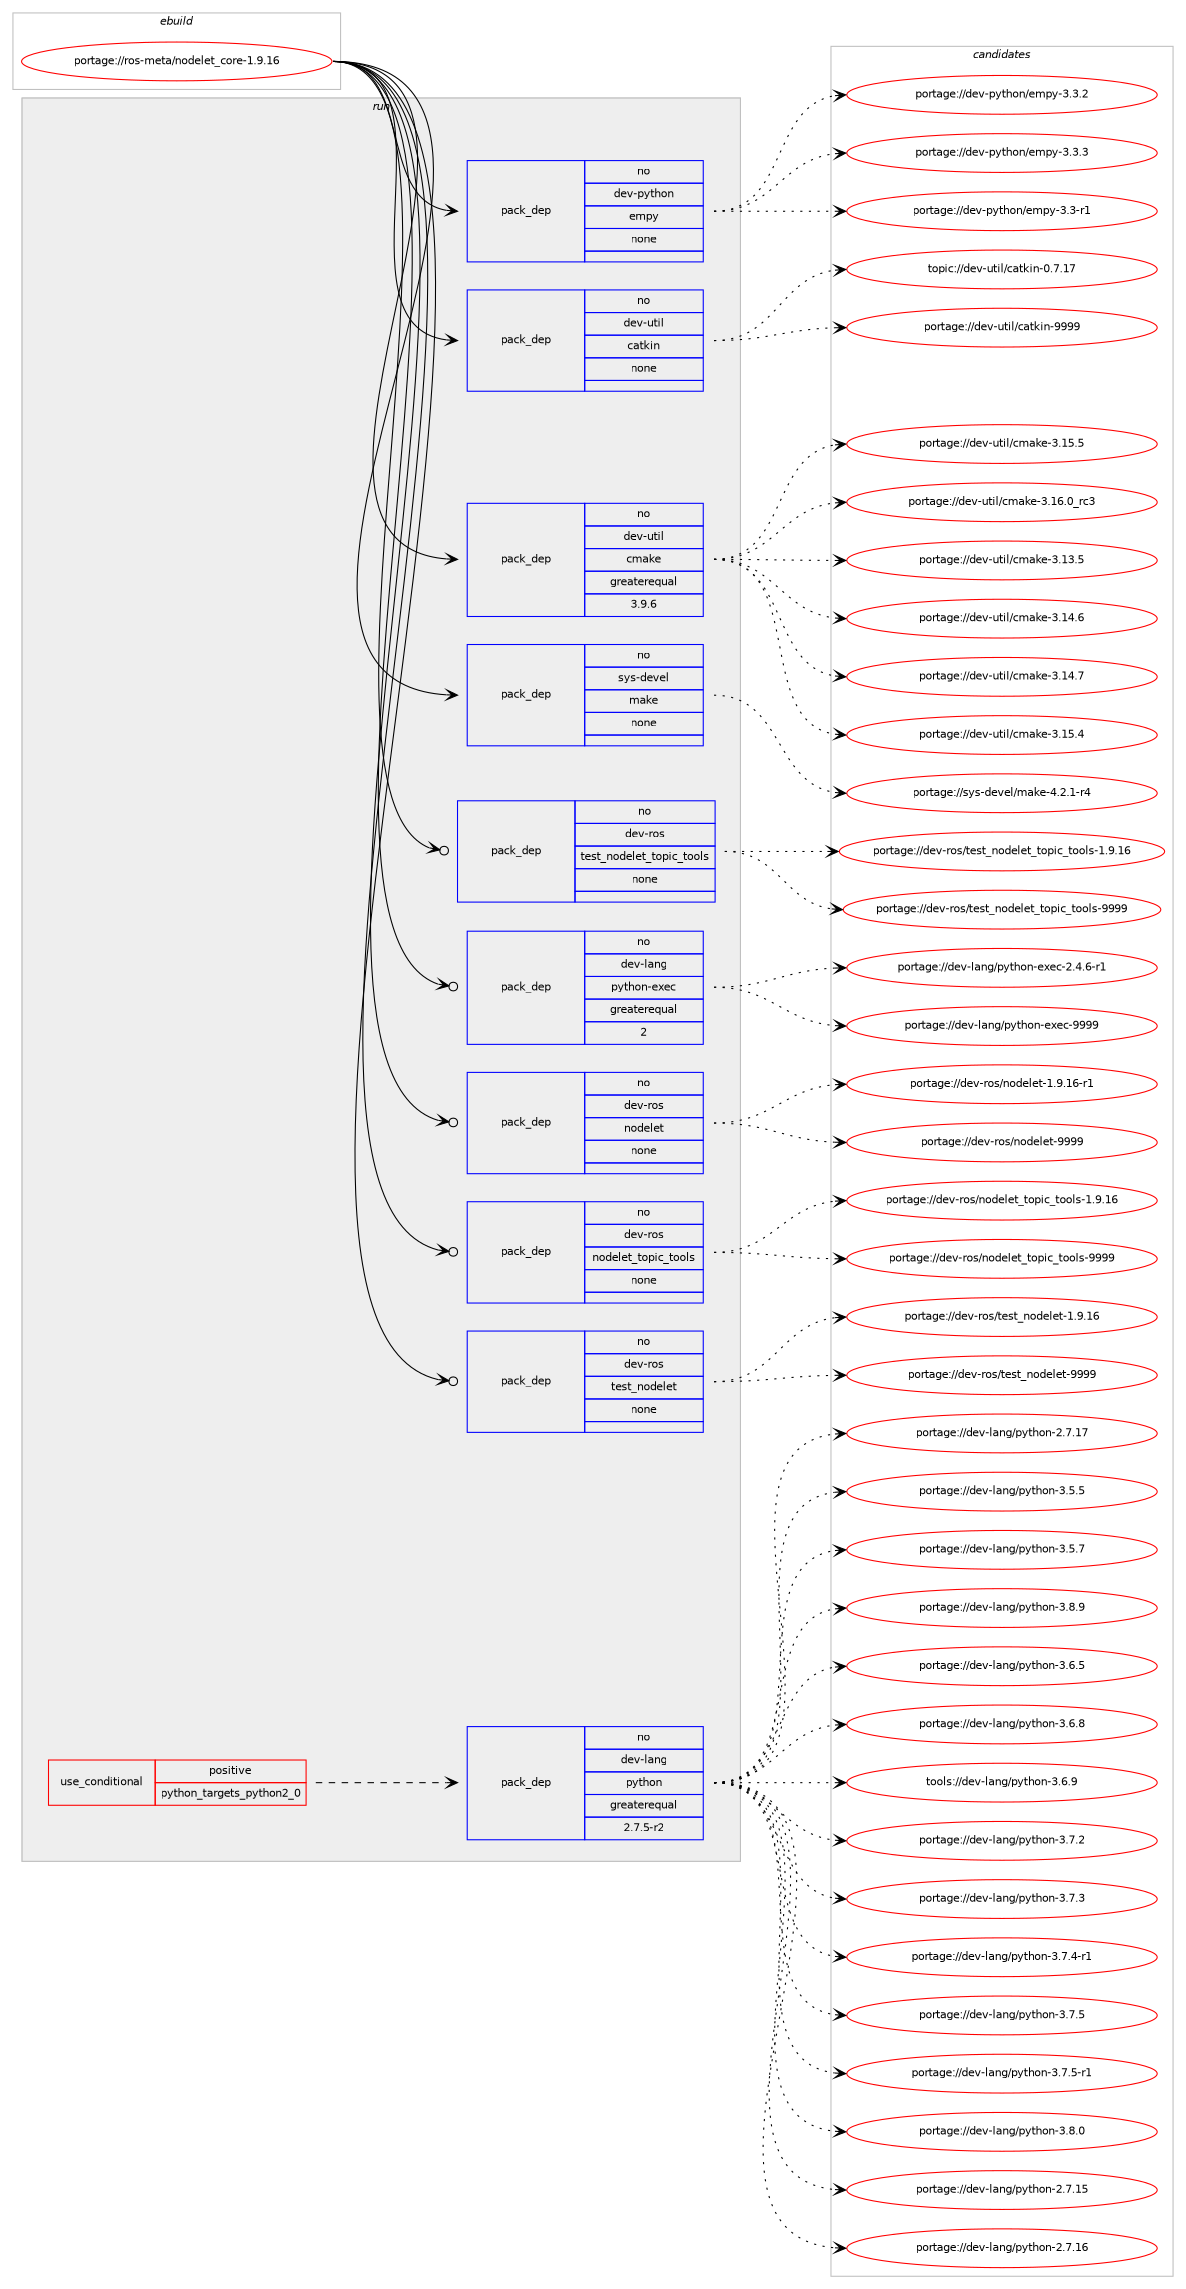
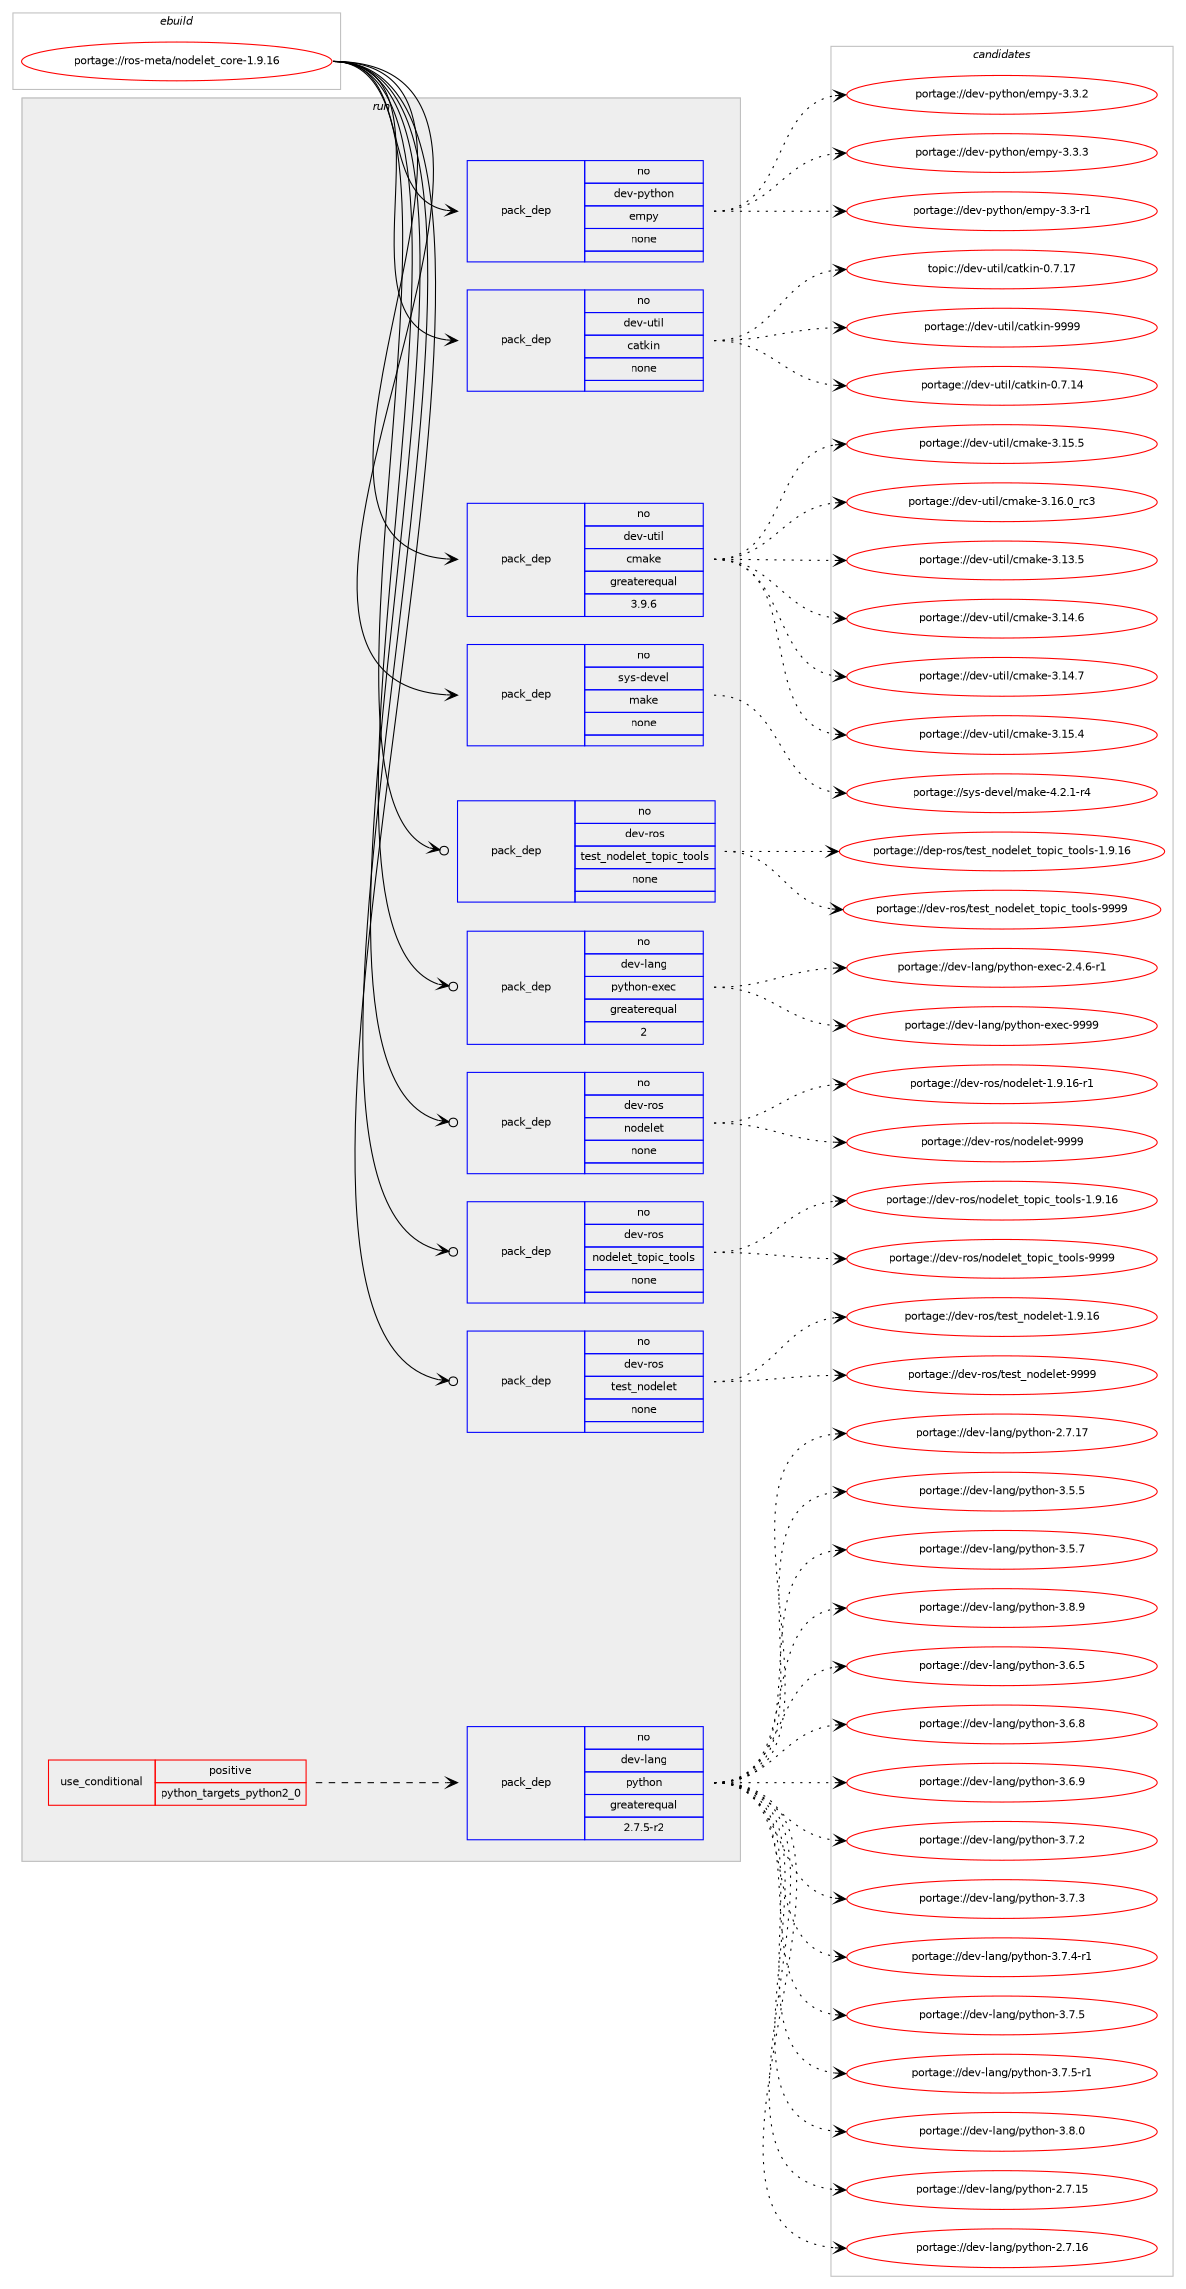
  digraph {
    compound=true
    concentrate=true
    fontname=Helvetica
    fontsize=10
    newrank=true
    rankdir=LR
    ranksep=1.5
    node [color=red fontname=Helvetica fontsize=10]
    edge [arrowhead=vee headport=w style=dotted tailport=e weight=100]
    n1 [label="portage://ros-meta/nodelet_core-1.9.16" width=4]
    n2 [color=blue label=<<TABLE BORDER="0" CELLBORDER="1" CELLSPACING="0" CELLPADDING="4" WIDTH="220"><TR><TD ROWSPAN="6" CELLPADDING="30">pack_dep</TD></TR><TR><TD WIDTH="110">no</TD></TR><TR><TD>dev-python</TD></TR><TR><TD>empy</TD></TR><TR><TD>none</TD></TR><TR><TD></TD></TR></TABLE>> shape=none]
    n3 [color=blue label=<<TABLE BORDER="0" CELLBORDER="1" CELLSPACING="0" CELLPADDING="4" WIDTH="220"><TR><TD ROWSPAN="6" CELLPADDING="30">pack_dep</TD></TR><TR><TD WIDTH="110">no</TD></TR><TR><TD>dev-util</TD></TR><TR><TD>catkin</TD></TR><TR><TD>none</TD></TR><TR><TD></TD></TR></TABLE>> shape=none]
    n4 [color=blue label=<<TABLE BORDER="0" CELLBORDER="1" CELLSPACING="0" CELLPADDING="4" WIDTH="220"><TR><TD ROWSPAN="6" CELLPADDING="30">pack_dep</TD></TR><TR><TD WIDTH="110">no</TD></TR><TR><TD>dev-util</TD></TR><TR><TD>cmake</TD></TR><TR><TD>greaterequal</TD></TR><TR><TD>3.9.6</TD></TR></TABLE>> shape=none]
    n5 [color=blue label=<<TABLE BORDER="0" CELLBORDER="1" CELLSPACING="0" CELLPADDING="4" WIDTH="220"><TR><TD ROWSPAN="6" CELLPADDING="30">pack_dep</TD></TR><TR><TD WIDTH="110">no</TD></TR><TR><TD>sys-devel</TD></TR><TR><TD>make</TD></TR><TR><TD>none</TD></TR><TR><TD></TD></TR></TABLE>> shape=none]
    n6 [color=blue label=<<TABLE BORDER="0" CELLBORDER="1" CELLSPACING="0" CELLPADDING="4" WIDTH="220"><TR><TD ROWSPAN="6" CELLPADDING="30">pack_dep</TD></TR><TR><TD WIDTH="110">no</TD></TR><TR><TD>dev-lang</TD></TR><TR><TD>python</TD></TR><TR><TD>greaterequal</TD></TR><TR><TD>2.7.5-r2</TD></TR></TABLE>> shape=none]
    n7 [label=<<TABLE BORDER="0" CELLBORDER="1" CELLSPACING="0" CELLPADDING="4"><TR><TD ROWSPAN="3" CELLPADDING="10">use_conditional</TD></TR><TR><TD>positive</TD></TR><TR><TD>python_targets_python2_0</TD></TR></TABLE>> shape=none]
    n8 [color=blue label=<<TABLE BORDER="0" CELLBORDER="1" CELLSPACING="0" CELLPADDING="4" WIDTH="220"><TR><TD ROWSPAN="6" CELLPADDING="30">pack_dep</TD></TR><TR><TD WIDTH="110">no</TD></TR><TR><TD>dev-lang</TD></TR><TR><TD>python-exec</TD></TR><TR><TD>greaterequal</TD></TR><TR><TD>2</TD></TR></TABLE>> shape=none]
    n9 [color=blue label=<<TABLE BORDER="0" CELLBORDER="1" CELLSPACING="0" CELLPADDING="4" WIDTH="220"><TR><TD ROWSPAN="6" CELLPADDING="30">pack_dep</TD></TR><TR><TD WIDTH="110">no</TD></TR><TR><TD>dev-ros</TD></TR><TR><TD>nodelet</TD></TR><TR><TD>none</TD></TR><TR><TD></TD></TR></TABLE>> shape=none]
    n10 [color=blue label=<<TABLE BORDER="0" CELLBORDER="1" CELLSPACING="0" CELLPADDING="4" WIDTH="220"><TR><TD ROWSPAN="6" CELLPADDING="30">pack_dep</TD></TR><TR><TD WIDTH="110">no</TD></TR><TR><TD>dev-ros</TD></TR><TR><TD>nodelet_topic_tools</TD></TR><TR><TD>none</TD></TR><TR><TD></TD></TR></TABLE>> shape=none]
    n11 [color=blue label=<<TABLE BORDER="0" CELLBORDER="1" CELLSPACING="0" CELLPADDING="4" WIDTH="220"><TR><TD ROWSPAN="6" CELLPADDING="30">pack_dep</TD></TR><TR><TD WIDTH="110">no</TD></TR><TR><TD>dev-ros</TD></TR><TR><TD>test_nodelet</TD></TR><TR><TD>none</TD></TR><TR><TD></TD></TR></TABLE>> shape=none]
    n12 [color=blue label=<<TABLE BORDER="0" CELLBORDER="1" CELLSPACING="0" CELLPADDING="4" WIDTH="220"><TR><TD ROWSPAN="6" CELLPADDING="30">pack_dep</TD></TR><TR><TD WIDTH="110">no</TD></TR><TR><TD>dev-ros</TD></TR><TR><TD>test_nodelet_topic_tools</TD></TR><TR><TD>none</TD></TR><TR><TD></TD></TR></TABLE>> shape=none]
    n13 [label="portage://dev-python/empy-3.3-r1" width=4]
    n14 [label="portage://dev-python/empy-3.3.2" width=4]
    n15 [label="portage://dev-python/empy-3.3.3" width=4]
+   n16 [label="portage://dev-util/catkin-0.7.14" width=4]
    n17 [label="topic://dev-util/catkin-0.7.17" width=4]
    n18 [label="portage://dev-util/catkin-9999" width=4]
    n19 [label="portage://dev-util/cmake-3.13.5" width=4]
    n20 [label="portage://dev-util/cmake-3.14.6" width=4]
    n21 [label="portage://dev-util/cmake-3.14.7" width=4]
    n22 [label="portage://dev-util/cmake-3.15.4" width=4]
    n23 [label="portage://dev-util/cmake-3.15.5" width=4]
    n24 [label="portage://dev-util/cmake-3.16.0_rc3" width=4]
    n25 [label="portage://sys-devel/make-4.2.1-r4" width=4]
    n26 [label="portage://dev-lang/python-2.7.15" width=4]
    n27 [label="portage://dev-lang/python-2.7.16" width=4]
    n28 [label="portage://dev-lang/python-2.7.17" width=4]
    n29 [label="portage://dev-lang/python-3.5.5" width=4]
    n30 [label="portage://dev-lang/python-3.5.7" width=4]
    n31 [label="portage://dev-lang/python-3.8.9" width=4]
    n32 [label="portage://dev-lang/python-3.6.5" width=4]
    n33 [label="portage://dev-lang/python-3.6.8" width=4]
-   n34 [label="tools://dev-lang/python-3.6.9" width=4]
+   n34 [label="portage://dev-lang/python-3.6.9" width=4]
    n35 [label="portage://dev-lang/python-3.7.2" width=4]
    n36 [label="portage://dev-lang/python-3.7.3" width=4]
    n37 [label="portage://dev-lang/python-3.7.4-r1" width=4]
    n38 [label="portage://dev-lang/python-3.7.5" width=4]
    n39 [label="portage://dev-lang/python-3.7.5-r1" width=4]
    n40 [label="portage://dev-lang/python-3.8.0" width=4]
    n41 [label="portage://dev-lang/python-exec-2.4.6-r1" width=4]
    n42 [label="portage://dev-lang/python-exec-9999" width=4]
    n43 [label="portage://dev-ros/nodelet-1.9.16-r1" width=4]
    n44 [label="portage://dev-ros/nodelet-9999" width=4]
    n45 [label="portage://dev-ros/nodelet_topic_tools-1.9.16" width=4]
    n46 [label="portage://dev-ros/nodelet_topic_tools-9999" width=4]
    n47 [label="portage://dev-ros/test_nodelet-1.9.16" width=4]
    n48 [label="portage://dev-ros/test_nodelet-9999" width=4]
-   n49 [label="portage://dev-ros/test_nodelet_topic_tools-1.9.16" width=4]
+   n49 [label="portage://dep-ros/test_nodelet_topic_tools-1.9.16" width=4]
    n50 [label="portage://dev-ros/test_nodelet_topic_tools-9999" width=4]
    subgraph cluster_1 {
      color=gray
      label=<<i>ebuild</i>>
      rank=same
      n1
    }
    subgraph cluster_2 {
      color=gray
      label=<<i>dependencies</i>>
      subgraph cluster_3 {
        color=gray
        fillcolor="#eeeeee"
        label=<<i>compile</i>>
        style=filled
        subgraph sub_4 {
          color=gray
          fillcolor="#eeeeee"
          label=<<i>compile</i>>
          style=filled
          n2
        }
        subgraph sub_5 {
          color=gray
          fillcolor="#eeeeee"
          label=<<i>compile</i>>
          style=filled
          n3
        }
        subgraph sub_6 {
          color=gray
          fillcolor="#eeeeee"
          label=<<i>compile</i>>
          style=filled
          n4
        }
        subgraph sub_7 {
          color=gray
          fillcolor="#eeeeee"
          label=<<i>compile</i>>
          style=filled
          n5
        }
      }
      subgraph cluster_8 {
        color=gray
        fillcolor="#eeeeee"
        label=<<i>compile and run</i>>
        style=filled
        subgraph sub_9 {
          color=gray
          fillcolor="#eeeeee"
          label=<<i>compile and run</i>>
          style=filled
          n7
          subgraph sub_10 {
            color=gray
            fillcolor="#eeeeee"
            label=<<i>compile and run</i>>
            style=filled
            n6
          }
        }
        subgraph sub_11 {
          color=gray
          fillcolor="#eeeeee"
          label=<<i>compile and run</i>>
          style=filled
          n8
        }
        subgraph sub_12 {
          color=gray
          fillcolor="#eeeeee"
          label=<<i>compile and run</i>>
          style=filled
          n9
        }
        subgraph sub_13 {
          color=gray
          fillcolor="#eeeeee"
          label=<<i>compile and run</i>>
          style=filled
          n10
        }
        subgraph sub_14 {
          color=gray
          fillcolor="#eeeeee"
          label=<<i>compile and run</i>>
          style=filled
          n11
        }
        subgraph sub_15 {
          color=gray
          fillcolor="#eeeeee"
          label=<<i>compile and run</i>>
          style=filled
          n12
        }
      }
      subgraph cluster_16 {
        color=gray
        fillcolor="#eeeeee"
        label=<<i>run</i>>
        style=filled
      }
    }
    subgraph cluster_17 {
      color=gray
      label=<<i>candidates</i>>
      rank=same
      subgraph sub_18 {
        color=black
        label=<<i>candidates</i>>
        nodesep=1
        rank=same
        n13
        n14
        n15
      }
      subgraph sub_19 {
        color=black
        label=<<i>candidates</i>>
        nodesep=1
        rank=same
+       n16
        n17
        n18
      }
      subgraph sub_20 {
        color=black
        label=<<i>candidates</i>>
        nodesep=1
        rank=same
        n19
        n20
        n21
        n22
        n23
        n24
      }
      subgraph sub_21 {
        color=black
        label=<<i>candidates</i>>
        nodesep=1
        rank=same
        n25
      }
      subgraph sub_22 {
        color=black
        label=<<i>candidates</i>>
        nodesep=1
        rank=same
        n26
        n27
        n28
        n29
        n30
        n31
        n32
        n33
        n34
        n35
        n36
        n37
        n38
        n39
        n40
      }
      subgraph sub_23 {
        color=black
        label=<<i>candidates</i>>
        nodesep=1
        rank=same
        n41
        n42
      }
      subgraph sub_24 {
        color=black
        label=<<i>candidates</i>>
        nodesep=1
        rank=same
        n43
        n44
      }
      subgraph sub_25 {
        color=black
        label=<<i>candidates</i>>
        nodesep=1
        rank=same
        n45
        n46
      }
      subgraph sub_26 {
        color=black
        label=<<i>candidates</i>>
        nodesep=1
        rank=same
        n47
        n48
      }
      subgraph sub_27 {
        color=black
        label=<<i>candidates</i>>
        nodesep=1
        rank=same
        n49
        n50
      }
    }
    n1 -> n2 [style=solid weight=20]
    n1 -> n3 [style=solid weight=20]
    n1 -> n4 [style=solid weight=20]
    n1 -> n5 [style=solid weight=20]
    n1 -> n8 [arrowhead=odotvee style=solid weight=20]
    n1 -> n9 [arrowhead=odotvee style=solid weight=20]
    n1 -> n10 [arrowhead=odotvee style=solid weight=20]
    n1 -> n11 [arrowhead=odotvee style=solid weight=20]
    n1 -> n12 [arrowhead=odotvee style=solid weight=20]
    n2 -> n13
    n2 -> n14
    n2 -> n15
+   n3 -> n16
    n3 -> n17
    n3 -> n18
    n4 -> n19
    n4 -> n20
    n4 -> n21
    n4 -> n22
    n4 -> n23
    n4 -> n24
    n5 -> n25
    n6 -> n26
    n6 -> n27
    n6 -> n28
    n6 -> n29
    n6 -> n30
    n6 -> n31
    n6 -> n32
    n6 -> n33
    n6 -> n34
    n6 -> n35
    n6 -> n36
    n6 -> n37
    n6 -> n38
    n6 -> n39
    n6 -> n40
    n7 -> n6 [style=dashed weight=20]
    n8 -> n41
    n8 -> n42
    n9 -> n43
    n9 -> n44
    n10 -> n45
    n10 -> n46
    n11 -> n47
    n11 -> n48
    n12 -> n49
    n12 -> n50
  }
